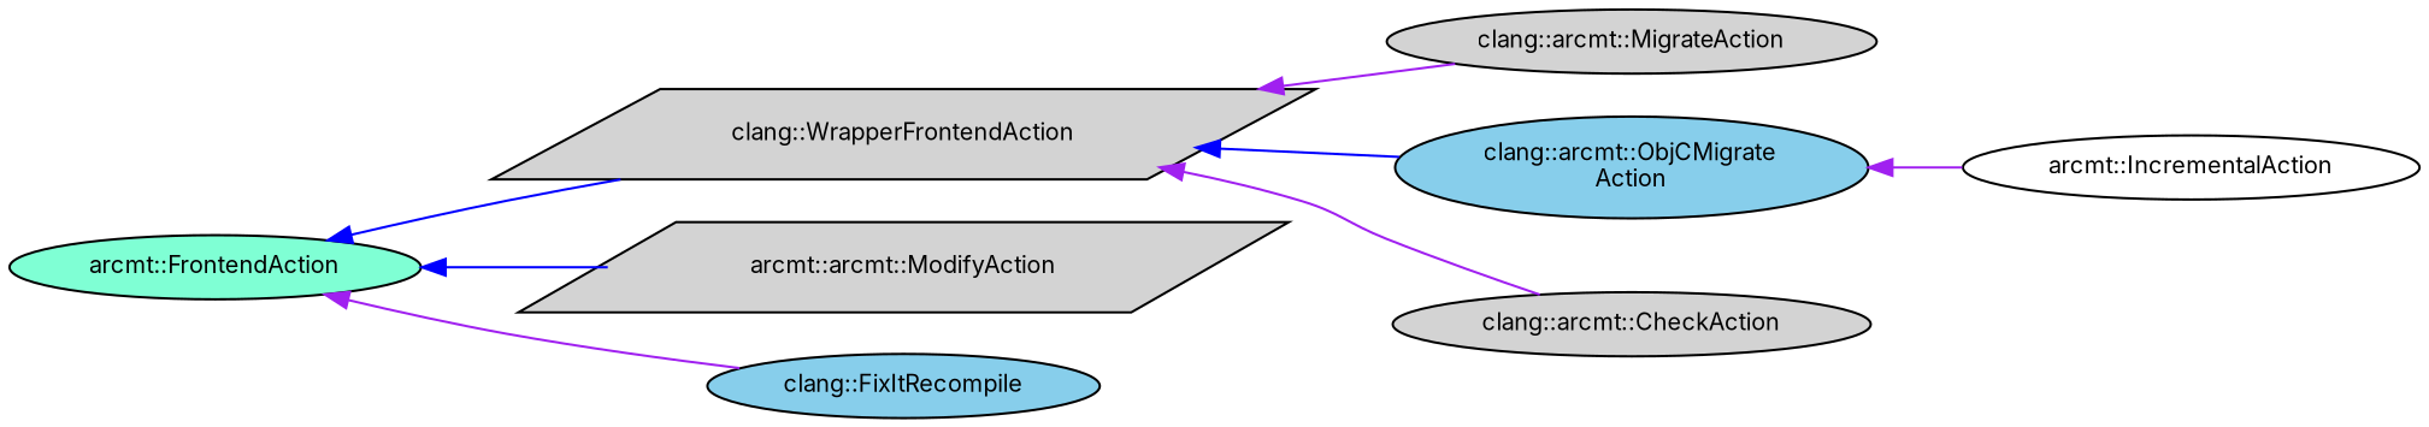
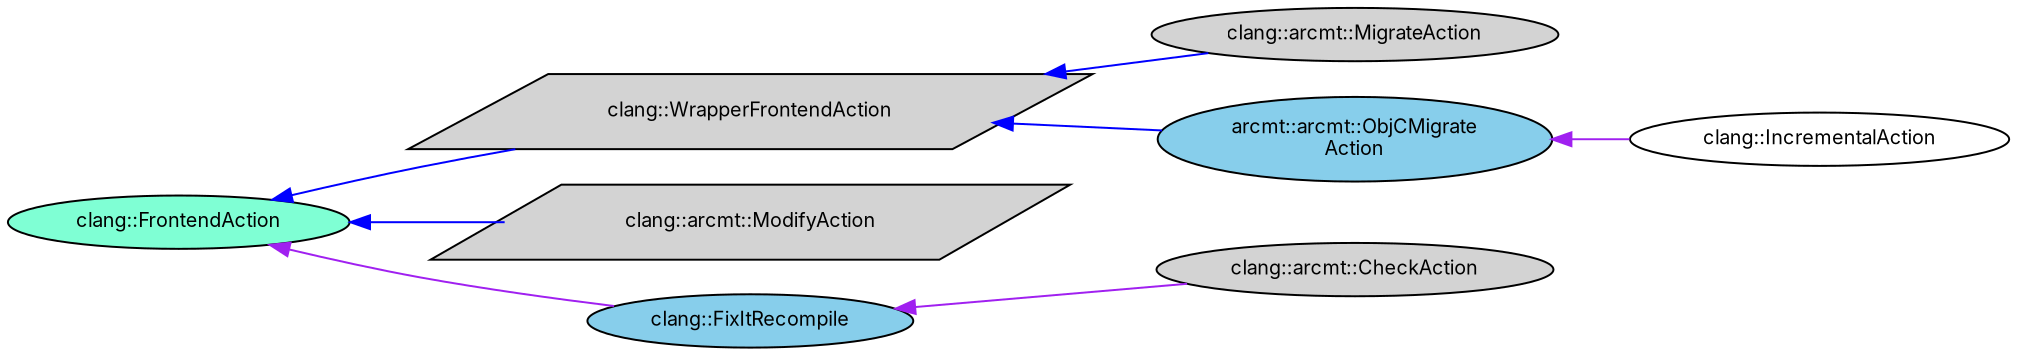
  digraph {
    fontname=Inter
    rankdir=LR
    node [color=black fillcolor=lightgrey fontname=Inter fontsize=10 shape=ellipse style=filled]
    edge [color=purple dir=back fontname=Inter fontsize=10 labelfontname=Helvetica labelfontsize=10 style=solid]
    n1 [fontcolor=black height=0.2 label="clang::WrapperFrontendAction" shape=parallelogram width=0.4]
    n2 [height=0.2 label="clang::arcmt::CheckAction" width=0.4]
    n3 [height=0.2 label="clang::arcmt::MigrateAction" width=0.4]
-   n4 [fillcolor=skyblue height=0.2 label="clang::arcmt::ObjCMigrate\lAction" width=0.4]
-   n5 [height=0.2 label="arcmt::arcmt::ModifyAction" shape=parallelogram width=0.4]
-   n6 [fillcolor=white height=0.2 label="arcmt::IncrementalAction" width=0.4]
+   n4 [fillcolor=skyblue height=0.2 label="arcmt::arcmt::ObjCMigrate\lAction" width=0.4]
+   n5 [height=0.2 label="clang::arcmt::ModifyAction" shape=parallelogram width=0.4]
+   n6 [fillcolor=white height=0.2 label="clang::IncrementalAction" width=0.4]
    n7 [fillcolor=skyblue height=0.2 label="clang::FixItRecompile" width=0.4]
-   n8 [fillcolor=aquamarine height=0.2 label="arcmt::FrontendAction" width=0.4]
-   n1 -> n2
-   n1 -> n3
+   n8 [fillcolor=aquamarine height=0.2 label="clang::FrontendAction" width=0.4]
+   n7 -> n2
+   n1 -> n3 [color=blue]
    n1 -> n4 [color=blue]
    n4 -> n6
    n8 -> n1 [color=blue]
    n8 -> n5 [color=blue]
    n8 -> n7
  }
